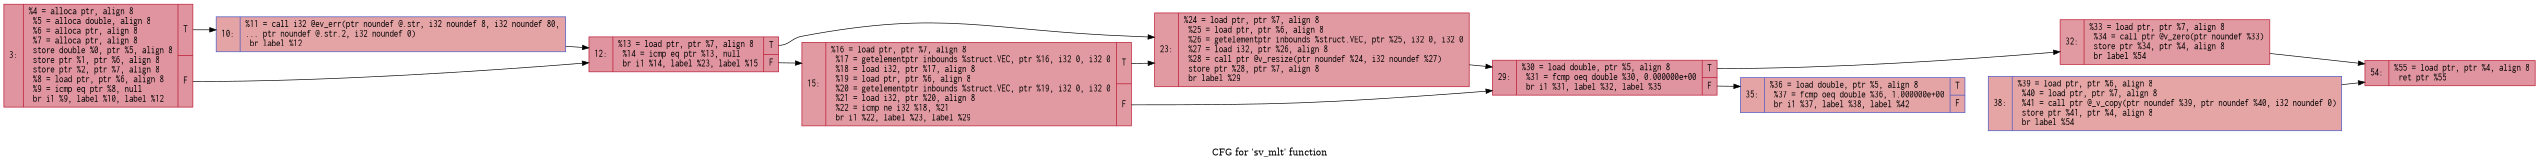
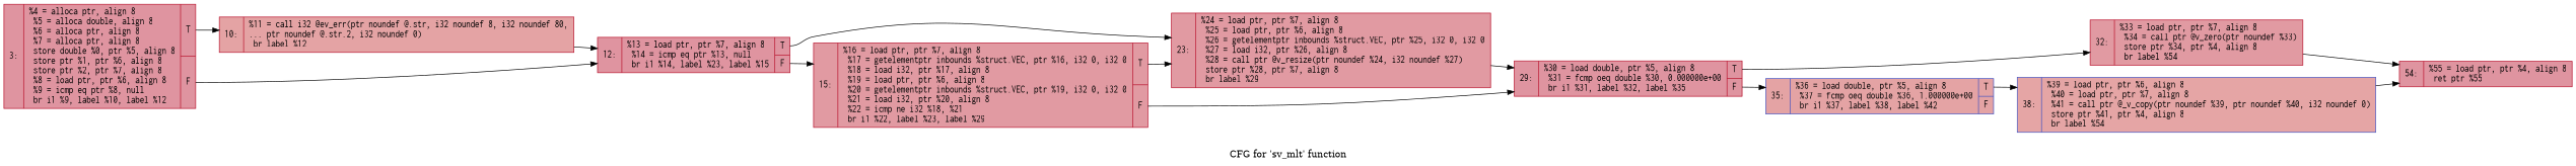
  digraph {
    label="CFG for 'sv_mlt' function"
    rankdir=LR
    node [color="#b70d28ff" fillcolor="#b70d2870" fontname=Courier shape=record style=filled]
    edge [tailport=s0]
    n1 [label="{3:\l|  %4 = alloca ptr, align 8\l  %5 = alloca double, align 8\l  %6 = alloca ptr, align 8\l  %7 = alloca ptr, align 8\l  store double %0, ptr %5, align 8\l  store ptr %1, ptr %6, align 8\l  store ptr %2, ptr %7, align 8\l  %8 = load ptr, ptr %6, align 8\l  %9 = icmp eq ptr %8, null\l  br i1 %9, label %10, label %12\l|{<s0>T|<s1>F}}"]
-   n2 [color="#3d50c3ff" fillcolor="#c32e3170" label="{10:\l|  %11 = call i32 @ev_err(ptr noundef @.str, i32 noundef 8, i32 noundef 80,\l... ptr noundef @.str.2, i32 noundef 0)\l  br label %12\l}"]
+   n2 [fillcolor="#c32e3170" label="{10:\l|  %11 = call i32 @ev_err(ptr noundef @.str, i32 noundef 8, i32 noundef 80,\l... ptr noundef @.str.2, i32 noundef 0)\l  br label %12\l}"]
    n3 [label="{12:\l|  %13 = load ptr, ptr %7, align 8\l  %14 = icmp eq ptr %13, null\l  br i1 %14, label %23, label %15\l|{<s0>T|<s1>F}}"]
    n4 [fillcolor="#bb1b2c70" label="{23:\l|  %24 = load ptr, ptr %7, align 8\l  %25 = load ptr, ptr %6, align 8\l  %26 = getelementptr inbounds %struct.VEC, ptr %25, i32 0, i32 0\l  %27 = load i32, ptr %26, align 8\l  %28 = call ptr @v_resize(ptr noundef %24, i32 noundef %27)\l  store ptr %28, ptr %7, align 8\l  br label %29\l}"]
    n5 [fillcolor="#bb1b2c70" label="{15:\l|  %16 = load ptr, ptr %7, align 8\l  %17 = getelementptr inbounds %struct.VEC, ptr %16, i32 0, i32 0\l  %18 = load i32, ptr %17, align 8\l  %19 = load ptr, ptr %6, align 8\l  %20 = getelementptr inbounds %struct.VEC, ptr %19, i32 0, i32 0\l  %21 = load i32, ptr %20, align 8\l  %22 = icmp ne i32 %18, %21\l  br i1 %22, label %23, label %29\l|{<s0>T|<s1>F}}"]
    n6 [label="{29:\l|  %30 = load double, ptr %5, align 8\l  %31 = fcmp oeq double %30, 0.000000e+00\l  br i1 %31, label %32, label %35\l|{<s0>T|<s1>F}}"]
    n7 [fillcolor="#bb1b2c70" label="{32:\l|  %33 = load ptr, ptr %7, align 8\l  %34 = call ptr @v_zero(ptr noundef %33)\l  store ptr %34, ptr %4, align 8\l  br label %54\l}"]
    n8 [color="#3d50c3ff" fillcolor="#c32e3170" label="{35:\l|  %36 = load double, ptr %5, align 8\l  %37 = fcmp oeq double %36, 1.000000e+00\l  br i1 %37, label %38, label %42\l|{<s0>T|<s1>F}}"]
    n9 [label="{54:\l|  %55 = load ptr, ptr %4, align 8\l  ret ptr %55\l}"]
    n10 [color="#3d50c3ff" fillcolor="#c5333470" label="{38:\l|  %39 = load ptr, ptr %6, align 8\l  %40 = load ptr, ptr %7, align 8\l  %41 = call ptr @_v_copy(ptr noundef %39, ptr noundef %40, i32 noundef 0)\l  store ptr %41, ptr %4, align 8\l  br label %54\l}"]
    n1 -> n2
    n1 -> n3 [tailport=s1]
    n2 -> n3 [tailport=""]
    n3 -> n4
    n3 -> n5 [tailport=s1]
    n4 -> n6 [tailport=""]
    n5 -> n4
    n5 -> n6 [tailport=s1]
    n6 -> n7
    n6 -> n8 [tailport=s1]
    n7 -> n9 [tailport=""]
+   n8 -> n10
    n10 -> n9 [tailport=""]
  }
